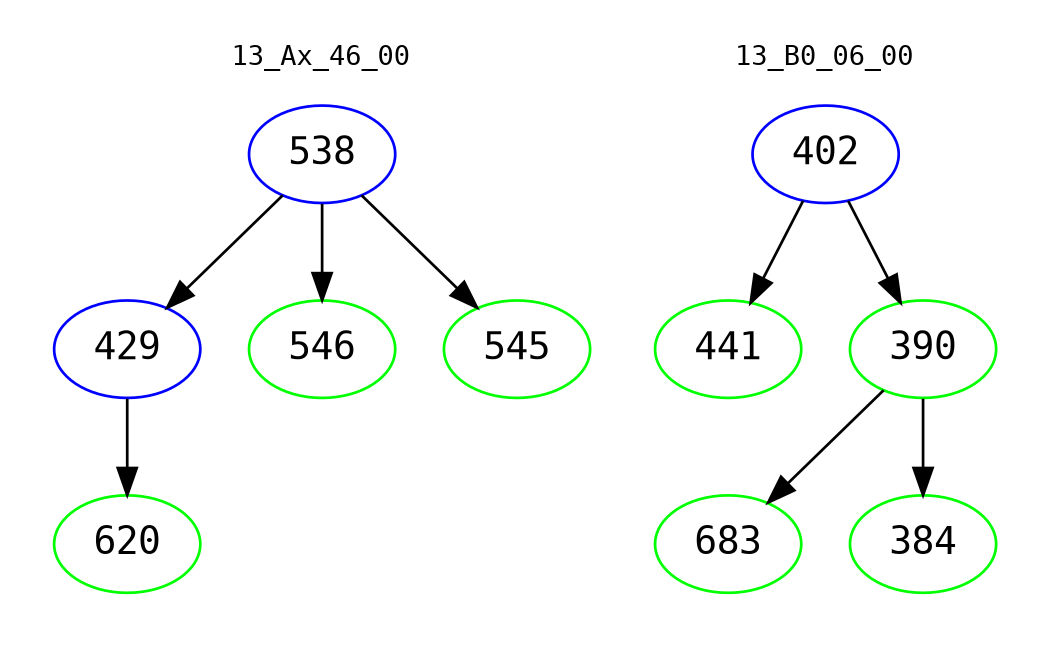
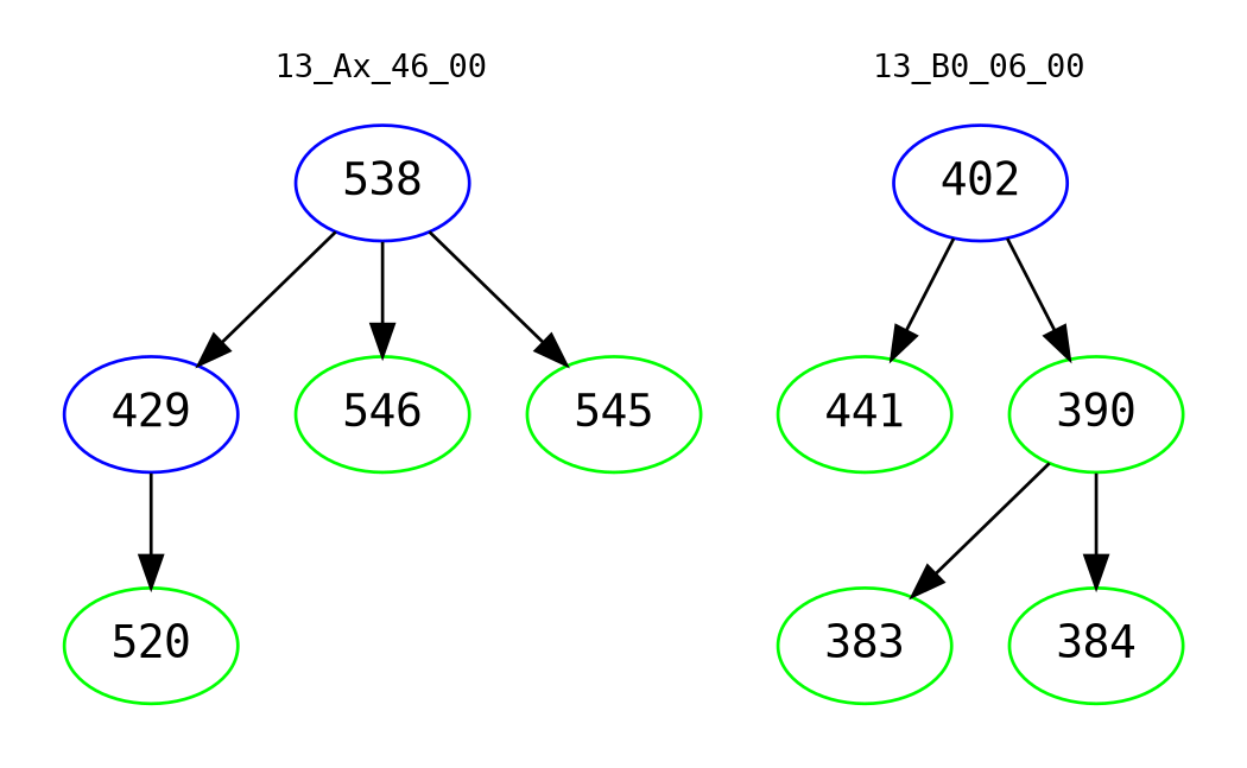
  digraph {
    fontname="DejaVu Sans Mono"
    node [color=green fontname="DejaVu Sans Mono"]
    edge [color=black fontname="DejaVu Sans Mono"]
    n1 [color=blue label=538]
    n2 [color=blue label=429]
    n3 [label=546]
    n4 [label=545]
-   n5 [label=620]
+   n5 [label=520]
    n6 [color=blue label=402]
-   n7 [label=683]
+   n7 [label=383]
    n8 [label=441]
    n9 [label=390]
    n10 [label=384]
    subgraph cluster_1 {
      color=white
      fontsize=10
      label="13_Ax_46_00"
      n1
      n2
      n3
      n4
      n5
    }
    subgraph cluster_2 {
      color=white
      fontsize=10
      label="13_B0_06_00"
      n6
      n7
      n8
      n9
      n10
    }
    n1 -> n2
    n1 -> n3
    n1 -> n4
    n2 -> n5
    n6 -> n8
    n6 -> n9
    n9 -> n7
    n9 -> n10
  }
